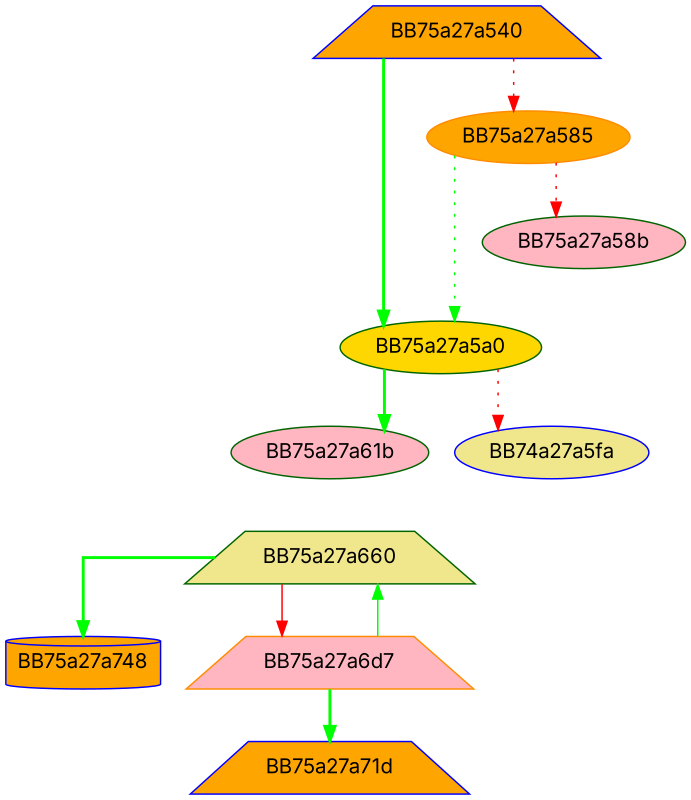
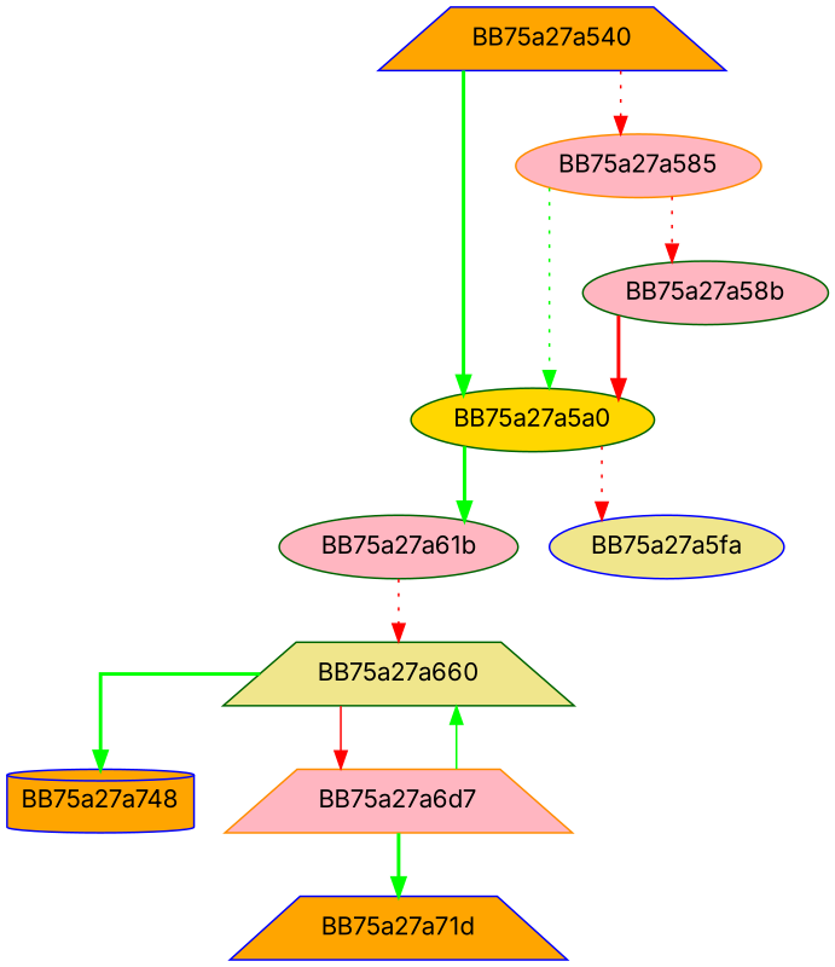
  digraph {
    fontname=Inter
    splines=ortho
    node [color=blue fillcolor=lightpink fontname=Inter shape=ellipse style=filled]
    edge [color=green fontname=Inter style=bold]
    BB75a27a540 [fillcolor=orange shape=trapezium]
    BB75a27a5a0 [color=darkgreen fillcolor=gold]
-   BB75a27a585 [color=darkorange fillcolor=orange]
+   BB75a27a585 [color=darkorange]
    BB75a27a61b [color=darkgreen]
-   BB75a27a5fa [fillcolor=khaki label=BB74a27a5fa]
+   BB75a27a5fa [fillcolor=khaki]
    BB75a27a58b [color=darkgreen]
    BB75a27a660 [color=darkgreen fillcolor=khaki shape=trapezium]
    BB75a27a748 [fillcolor=orange shape=cylinder]
    BB75a27a6d7 [color=darkorange shape=trapezium]
    BB75a27a71d [fillcolor=orange shape=trapezium]
    BB75a27a540 -> BB75a27a5a0
    BB75a27a540 -> BB75a27a585 [color=red style=dotted]
    BB75a27a5a0 -> BB75a27a61b
    BB75a27a5a0 -> BB75a27a5fa [color=red style=dotted]
    BB75a27a585 -> BB75a27a5a0 [style=dotted]
    BB75a27a585 -> BB75a27a58b [color=red style=dotted]
+   BB75a27a61b -> BB75a27a660 [color=red style=dotted]
+   BB75a27a58b -> BB75a27a5a0 [color=red]
    BB75a27a660 -> BB75a27a748
    BB75a27a660 -> BB75a27a6d7 [color=red style=solid]
    BB75a27a6d7 -> BB75a27a660 [style=solid]
    BB75a27a6d7 -> BB75a27a71d
  }
